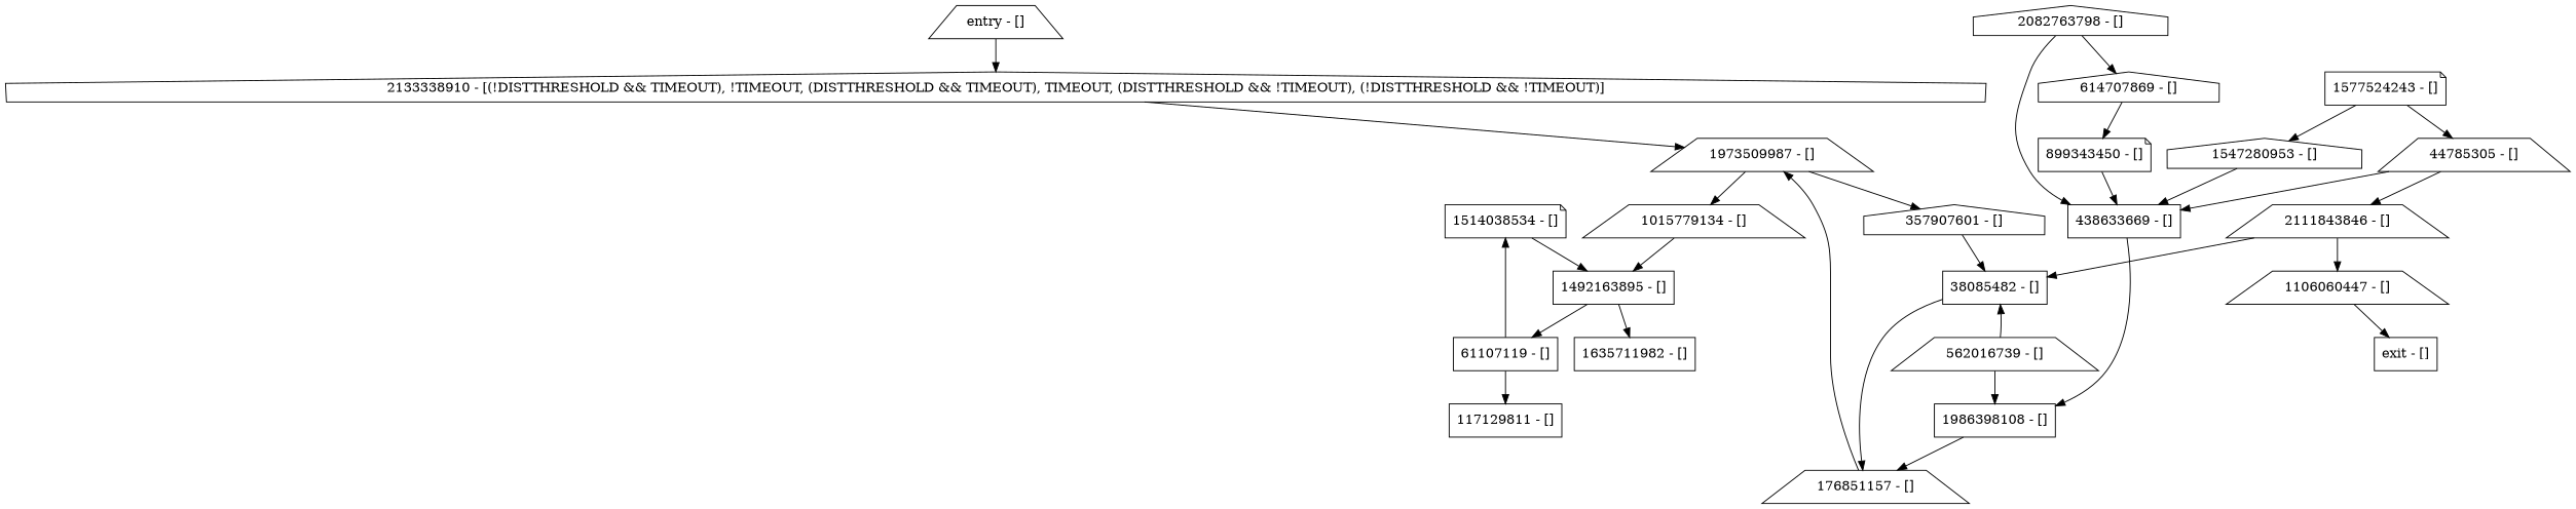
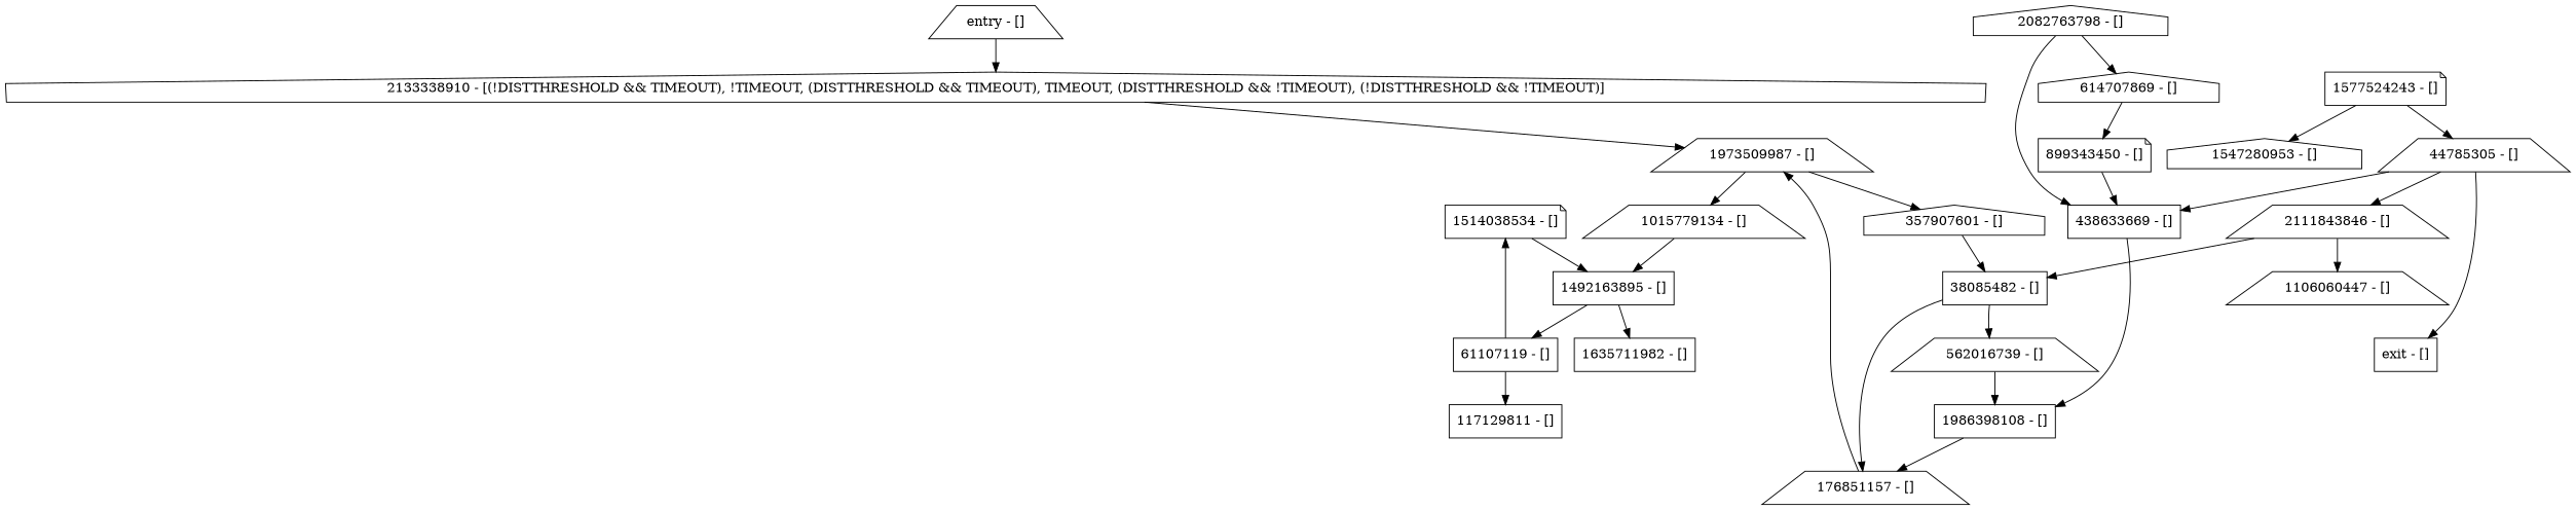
  digraph {
    node [shape=box]
    n1 [label="1514038534 - []" shape=note]
    n2 [label="1492163895 - []"]
    n3 [label="1635711982 - []"]
    n4 [label="61107119 - []"]
    n5 [label="2133338910 - [(!DISTTHRESHOLD && TIMEOUT), !TIMEOUT, (DISTTHRESHOLD && TIMEOUT), TIMEOUT, (DISTTHRESHOLD && !TIMEOUT), (!DISTTHRESHOLD && !TIMEOUT)]" shape=house]
    n6 [label="1973509987 - []" shape=trapezium]
    n7 [label="357907601 - []" shape=house]
    n8 [label="1015779134 - []" shape=trapezium]
    n9 [label="1577524243 - []" shape=note]
    n10 [label="44785305 - []" shape=trapezium]
    n11 [label="1547280953 - []" shape=house]
    n12 [label="438633669 - []"]
    n13 [label="2111843846 - []" shape=trapezium]
    n14 [label="38085482 - []"]
    n15 [label="562016739 - []" shape=trapezium]
    n16 [label="176851157 - []" shape=trapezium]
    n17 [label="1986398108 - []"]
    n18 [label="2082763798 - []" shape=house]
    n19 [label="614707869 - []" shape=house]
    n20 [label="899343450 - []" shape=note]
    n21 [label="117129811 - []"]
    n22 [label="1106060447 - []" shape=trapezium]
    n23 [label="exit - []"]
    n24 [label="entry - []" shape=trapezium]
    n1 -> n2
    n2 -> n3
    n2 -> n4
    n4 -> n1
    n4 -> n21
    n5 -> n6
    n6 -> n7
    n6 -> n8
    n7 -> n14
    n8 -> n2
    n9 -> n10
    n9 -> n11
    n10 -> n12
    n10 -> n13
-   n11 -> n12
    n12 -> n17
    n13 -> n14
    n13 -> n22
-   n15 -> n14
+   n14 -> n15
    n14 -> n16
    n15 -> n17
    n16 -> n6
    n17 -> n16
    n18 -> n12
    n18 -> n19
    n19 -> n20
    n20 -> n12
-   n22 -> n23
+   n10 -> n23
    n24 -> n5
  }
